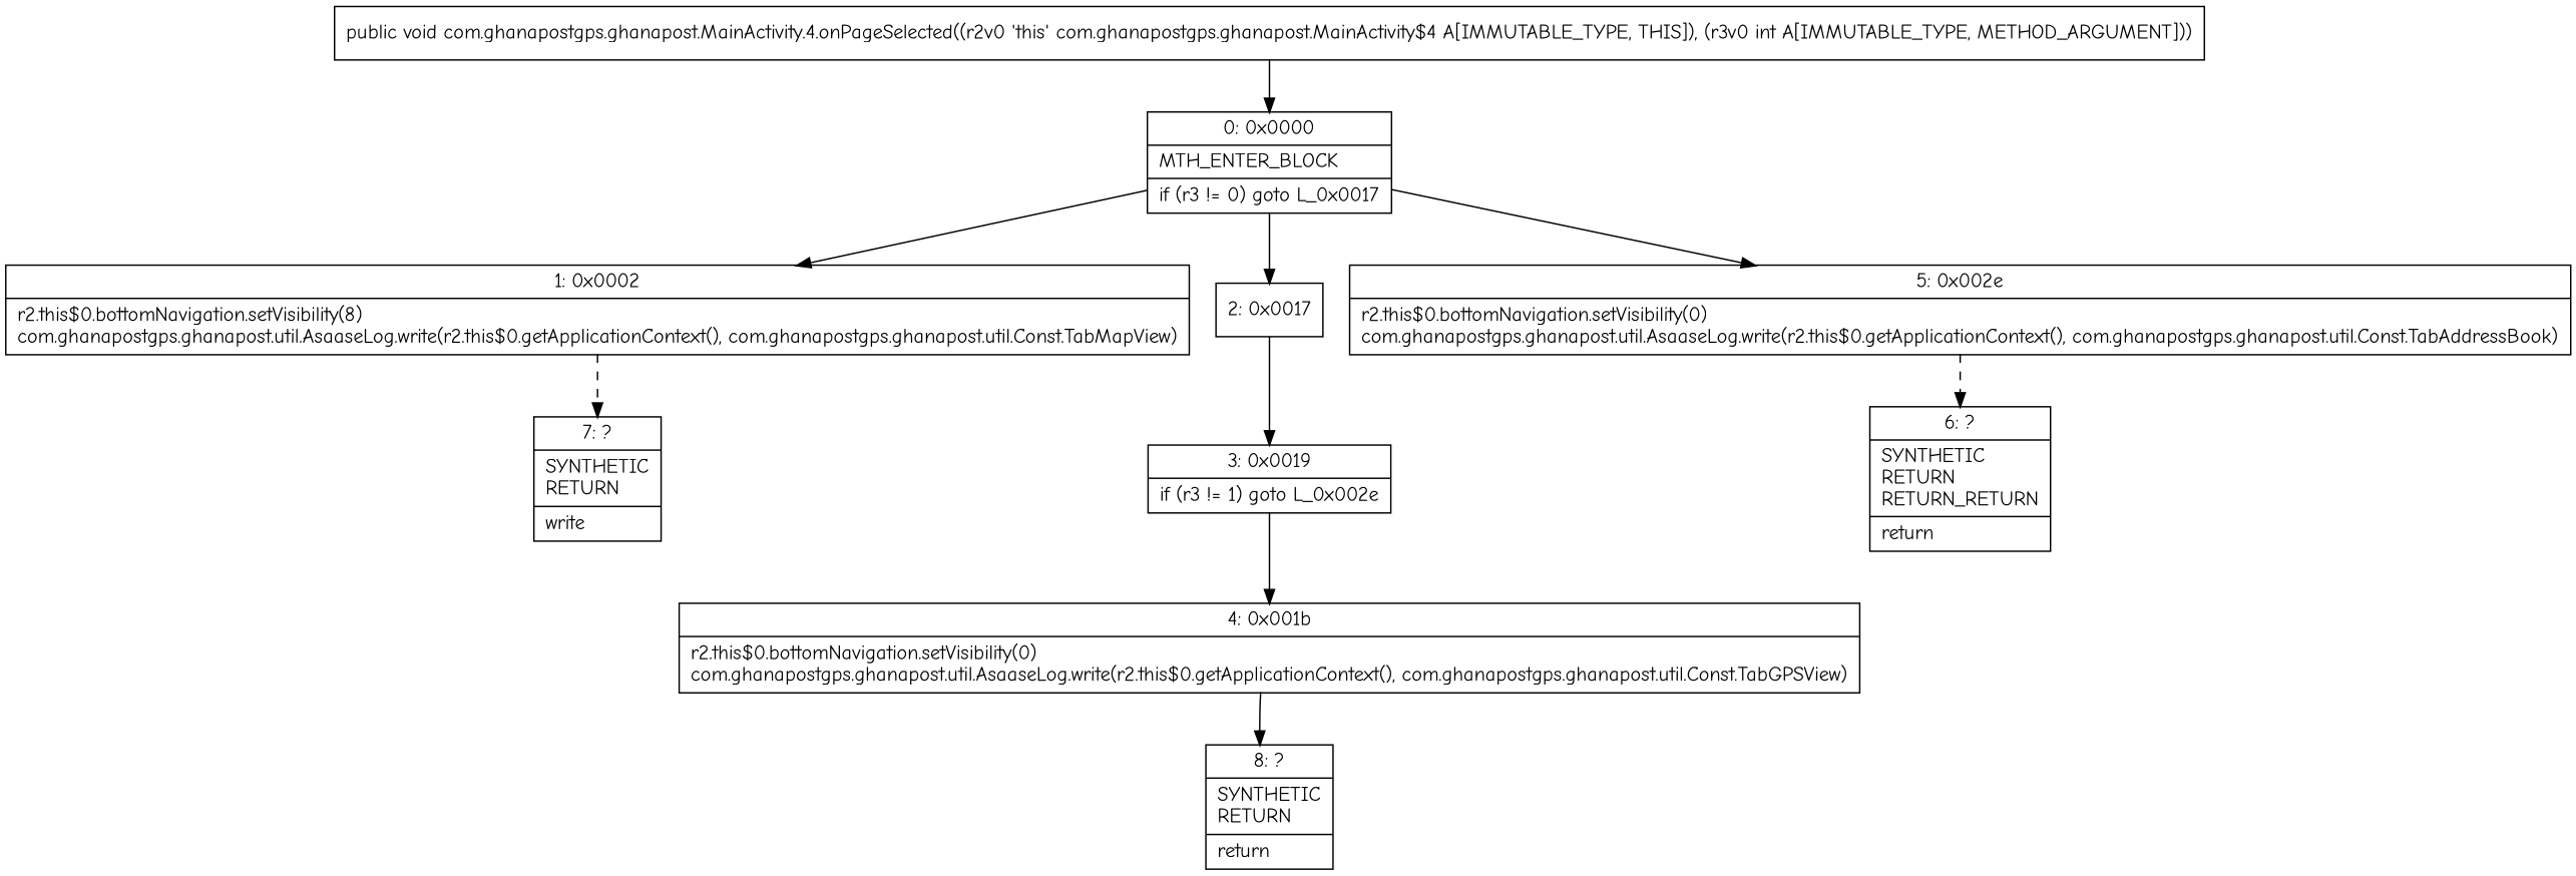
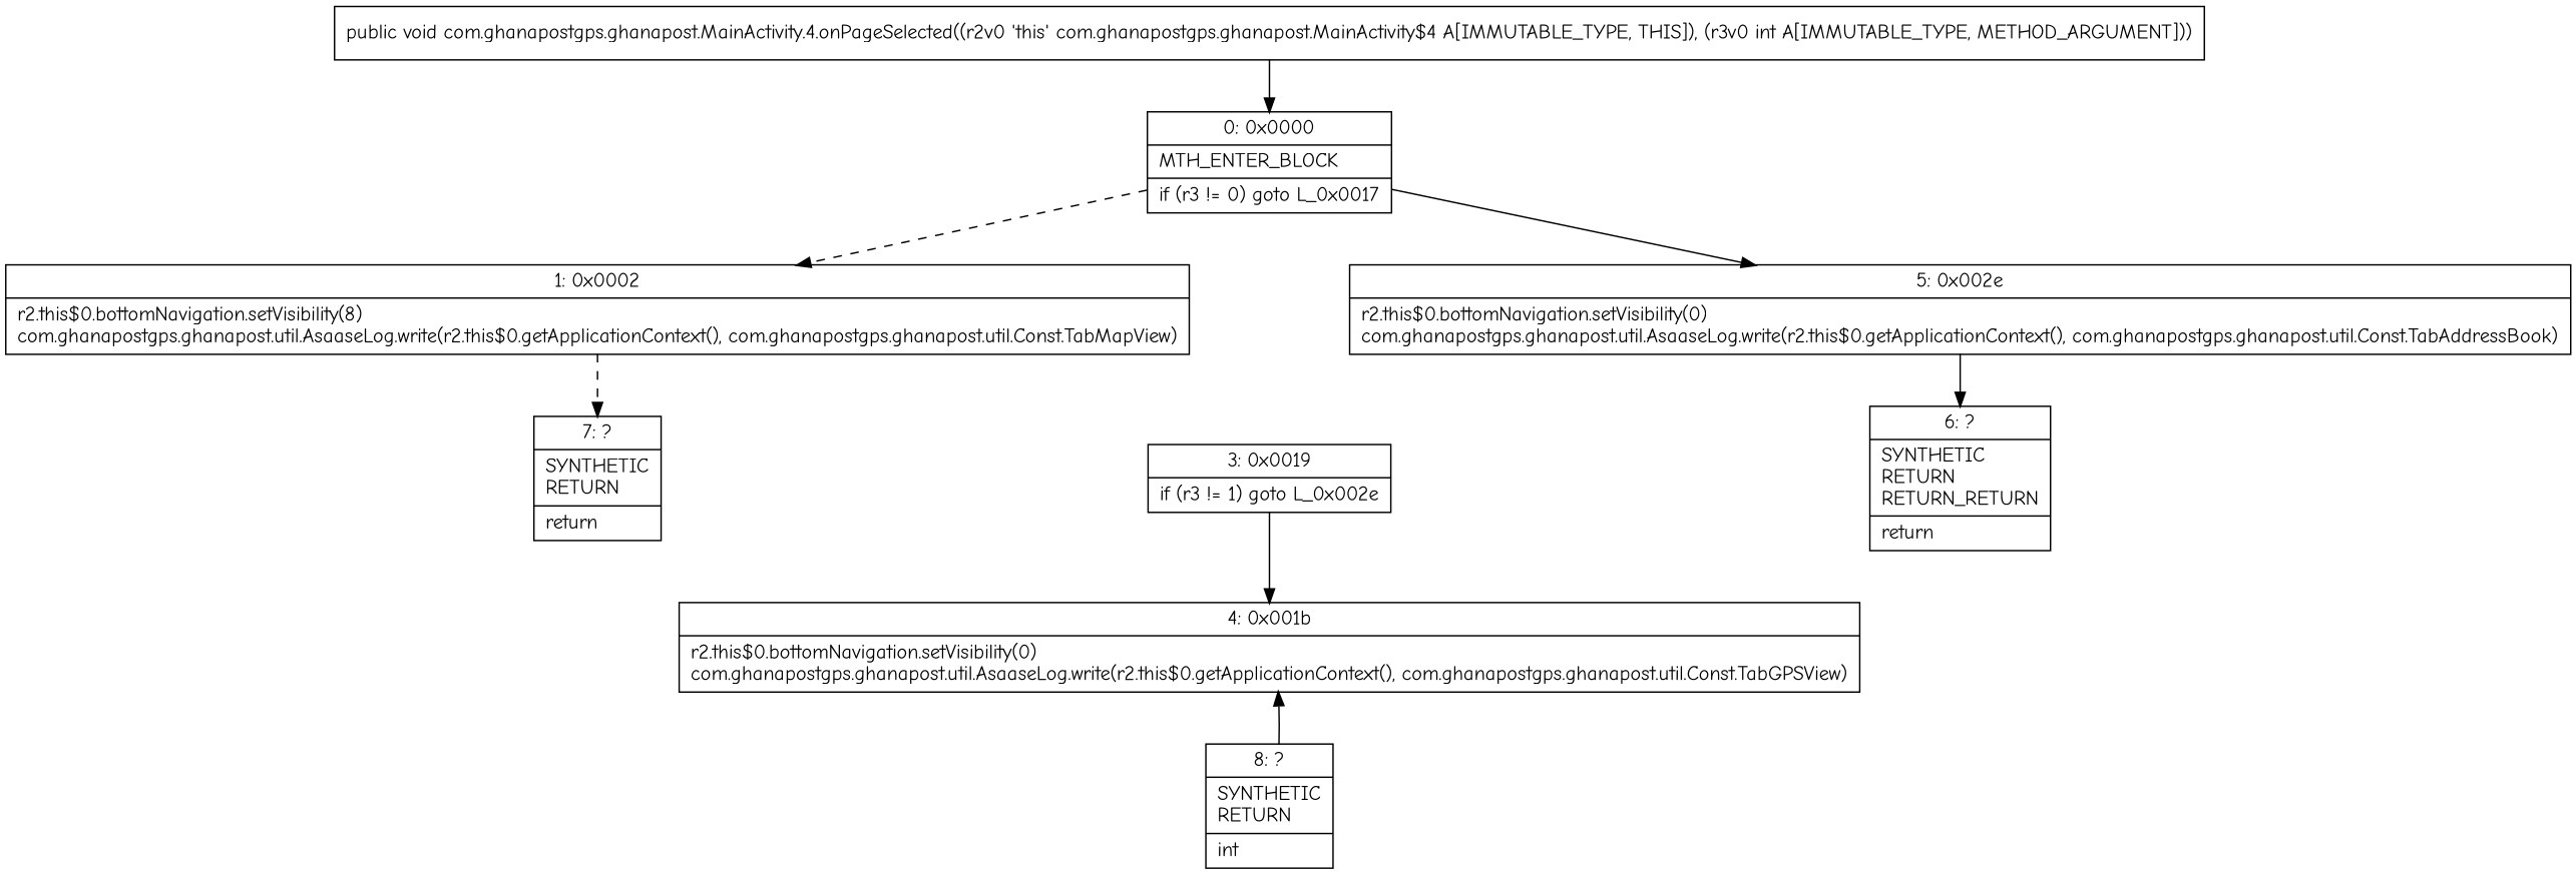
  digraph {
    fontname="Comic Neue"
    node [fontname="Comic Neue" shape=record]
    edge [fontname="Comic Neue"]
    n1 [label="{0\:\ 0x0000|MTH_ENTER_BLOCK\l|if (r3 != 0) goto L_0x0017\l}"]
    n2 [label="{1\:\ 0x0002|r2.this$0.bottomNavigation.setVisibility(8)\lcom.ghanapostgps.ghanapost.util.AsaaseLog.write(r2.this$0.getApplicationContext(), com.ghanapostgps.ghanapost.util.Const.TabMapView)\l}"]
-   n3 [label="{2\:\ 0x0017}"]
    n4 [label="{5\:\ 0x002e|r2.this$0.bottomNavigation.setVisibility(0)\lcom.ghanapostgps.ghanapost.util.AsaaseLog.write(r2.this$0.getApplicationContext(), com.ghanapostgps.ghanapost.util.Const.TabAddressBook)\l}"]
-   n5 [label="{7\:\ ?|SYNTHETIC\lRETURN\l|write\l}"]
+   n5 [label="{7\:\ ?|SYNTHETIC\lRETURN\l|return\l}"]
    n6 [label="{3\:\ 0x0019|if (r3 != 1) goto L_0x002e\l}"]
    n7 [label="{4\:\ 0x001b|r2.this$0.bottomNavigation.setVisibility(0)\lcom.ghanapostgps.ghanapost.util.AsaaseLog.write(r2.this$0.getApplicationContext(), com.ghanapostgps.ghanapost.util.Const.TabGPSView)\l}"]
-   n8 [label="{8\:\ ?|SYNTHETIC\lRETURN\l|return\l}"]
+   n8 [label="{8\:\ ?|SYNTHETIC\lRETURN\l|int\l}"]
    n9 [label="{6\:\ ?|SYNTHETIC\lRETURN\lRETURN_RETURN\l|return\l}"]
    n10 [label="{public void com.ghanapostgps.ghanapost.MainActivity.4.onPageSelected((r2v0 'this' com.ghanapostgps.ghanapost.MainActivity$4 A[IMMUTABLE_TYPE, THIS]), (r3v0 int A[IMMUTABLE_TYPE, METHOD_ARGUMENT])) }"]
-   n1 -> n2 [style=solid]
-   n1 -> n3
+   n1 -> n2 [style=dashed]
    n1 -> n4
    n2 -> n5 [style=dashed]
-   n3 -> n6
-   n4 -> n9 [style=dashed]
+   n4 -> n9
    n6 -> n7 [style=solid]
-   n7 -> n8
+   n8 -> n7
    n10 -> n1
  }
